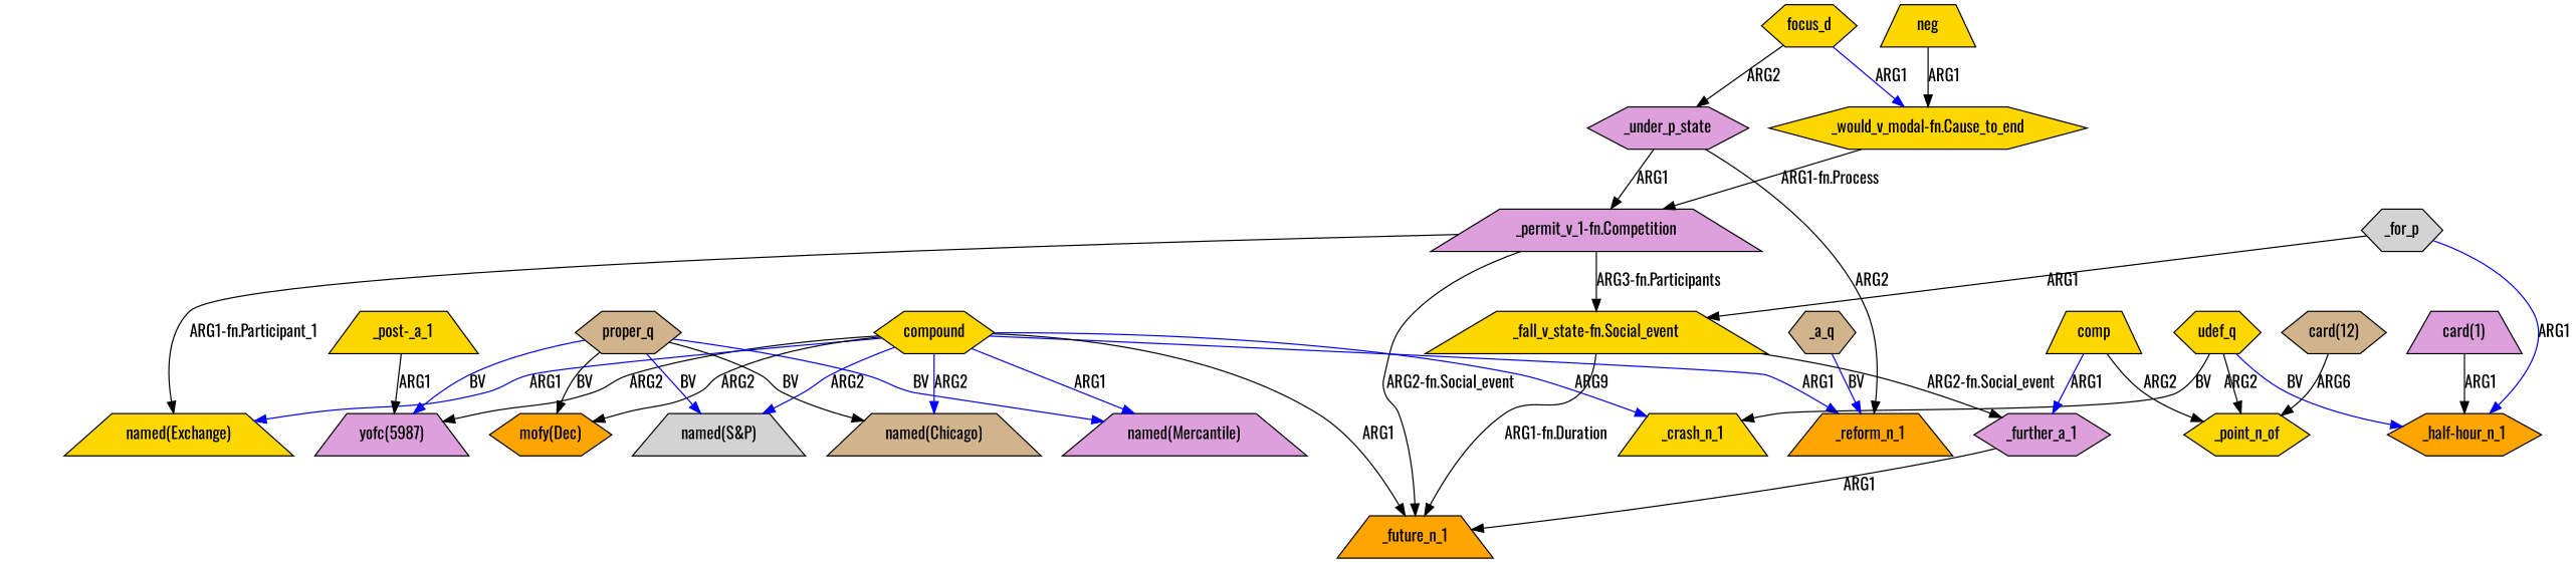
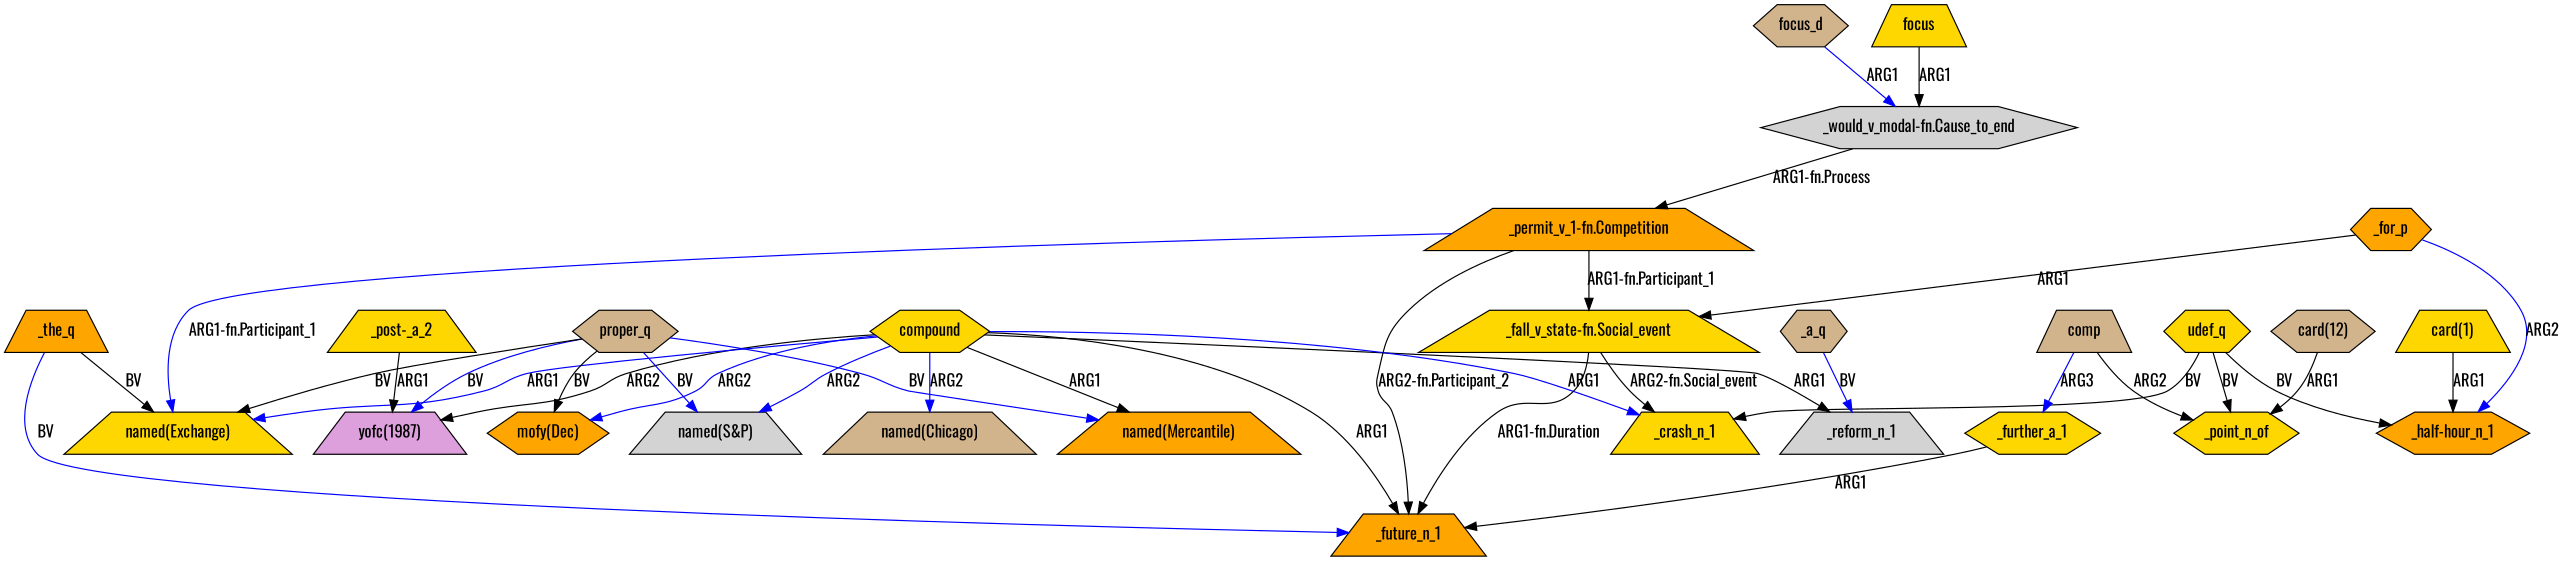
  digraph {
    fontname=Oswald
    node [fillcolor=gold fontname=Oswald shape=trapezium style=filled]
    edge [color=black fontname=Oswald]
    compound [shape=hexagon]
    "named(S&P)" [fillcolor=lightgrey]
-   "yofc(1987)" [fillcolor=plum label="yofc(5987)"]
+   "yofc(1987)" [fillcolor=plum]
    "named(Exchange)"
-   _reform_n_1 [fillcolor=orange]
+   _reform_n_1 [fillcolor=lightgrey]
    _crash_n_1
    _future_n_1 [fillcolor=orange]
    "mofy(Dec)" [fillcolor=orange shape=hexagon]
    "named(Chicago)" [fillcolor=tan]
-   "named(Mercantile)" [fillcolor=plum]
+   "named(Mercantile)" [fillcolor=orange]
    "_half-hour_n_1" [fillcolor=orange shape=hexagon]
-   "card(1)" [fillcolor=plum]
+   "card(1)"
    udef_q [shape=hexagon]
    _point_n_of [shape=hexagon]
+   _the_q [fillcolor=orange]
    _a_q [fillcolor=tan shape=hexagon]
-   "_post-_a_1"
-   "_would_v_modal-fn.Cause_to_end" [shape=hexagon]
-   "_permit_v_1-fn.Competition" [fillcolor=plum]
+   "_post-_a_1" [label="_post-_a_2"]
+   "_would_v_modal-fn.Cause_to_end" [fillcolor=lightgrey shape=hexagon]
+   "_permit_v_1-fn.Competition" [fillcolor=orange]
    "_fall_v_state-fn.Social_event"
-   _further_a_1 [fillcolor=plum shape=hexagon]
+   _further_a_1 [shape=hexagon]
    proper_q [fillcolor=tan shape=hexagon]
-   _for_p [fillcolor=lightgrey shape=hexagon]
+   _for_p [fillcolor=orange shape=hexagon]
    "card(12)" [fillcolor=tan shape=hexagon]
-   focus_d [shape=hexagon]
-   _under_p_state [fillcolor=plum shape=hexagon]
-   comp
-   neg
+   focus_d [fillcolor=tan shape=hexagon]
+   comp [fillcolor=tan]
+   neg [label=focus]
    compound -> "named(S&P)" [color=blue label=ARG2]
    compound -> "yofc(1987)" [label=ARG2]
    compound -> "named(Exchange)" [color=blue label=ARG1]
-   compound -> _reform_n_1 [color=blue label=ARG1]
-   compound -> _crash_n_1 [color=blue label=ARG9]
+   compound -> _reform_n_1 [label=ARG1]
+   compound -> _crash_n_1 [color=blue label=ARG1]
    compound -> _future_n_1 [label=ARG1]
-   compound -> "mofy(Dec)" [label=ARG2]
+   compound -> "mofy(Dec)" [color=blue label=ARG2]
    compound -> "named(Chicago)" [color=blue label=ARG2]
-   compound -> "named(Mercantile)" [color=blue label=ARG1]
+   compound -> "named(Mercantile)" [label=ARG1]
    "card(1)" -> "_half-hour_n_1" [label=ARG1]
    udef_q -> _crash_n_1 [label=BV]
-   udef_q -> "_half-hour_n_1" [color=blue label=BV]
-   udef_q -> _point_n_of [label=ARG2]
+   udef_q -> "_half-hour_n_1" [label=BV]
+   udef_q -> _point_n_of [label=BV]
+   _the_q -> "named(Exchange)" [label=BV]
+   _the_q -> _future_n_1 [color=blue label=BV]
    _a_q -> _reform_n_1 [color=blue label=BV]
    "_post-_a_1" -> "yofc(1987)" [label=ARG1]
    "_would_v_modal-fn.Cause_to_end" -> "_permit_v_1-fn.Competition" [label="ARG1-fn.Process"]
-   "_permit_v_1-fn.Competition" -> "named(Exchange)" [label="ARG1-fn.Participant_1"]
-   "_permit_v_1-fn.Competition" -> _future_n_1 [label="ARG2-fn.Social_event"]
-   "_permit_v_1-fn.Competition" -> "_fall_v_state-fn.Social_event" [label="ARG3-fn.Participants"]
+   "_permit_v_1-fn.Competition" -> "named(Exchange)" [color=blue label="ARG1-fn.Participant_1"]
+   "_permit_v_1-fn.Competition" -> _future_n_1 [label="ARG2-fn.Participant_2"]
+   "_permit_v_1-fn.Competition" -> "_fall_v_state-fn.Social_event" [label="ARG1-fn.Participant_1"]
    "_fall_v_state-fn.Social_event" -> _future_n_1 [label="ARG1-fn.Duration"]
-   "_fall_v_state-fn.Social_event" -> _further_a_1 [label="ARG2-fn.Social_event"]
+   "_fall_v_state-fn.Social_event" -> _crash_n_1 [label="ARG2-fn.Social_event"]
    _further_a_1 -> _future_n_1 [label=ARG1]
    proper_q -> "named(S&P)" [color=blue label=BV]
    proper_q -> "yofc(1987)" [color=blue label=BV]
    proper_q -> "mofy(Dec)" [label=BV]
-   proper_q -> "named(Chicago)" [label=BV]
+   proper_q -> "named(Exchange)" [label=BV]
    proper_q -> "named(Mercantile)" [color=blue label=BV]
-   _for_p -> "_half-hour_n_1" [color=blue label=ARG1]
+   _for_p -> "_half-hour_n_1" [color=blue label=ARG2]
    _for_p -> "_fall_v_state-fn.Social_event" [label=ARG1]
-   "card(12)" -> _point_n_of [label=ARG6]
+   "card(12)" -> _point_n_of [label=ARG1]
    focus_d -> "_would_v_modal-fn.Cause_to_end" [color=blue label=ARG1]
-   focus_d -> _under_p_state [label=ARG2]
-   _under_p_state -> _reform_n_1 [label=ARG2]
-   _under_p_state -> "_permit_v_1-fn.Competition" [label=ARG1]
    comp -> _point_n_of [label=ARG2]
-   comp -> _further_a_1 [color=blue label=ARG1]
+   comp -> _further_a_1 [color=blue label=ARG3]
    neg -> "_would_v_modal-fn.Cause_to_end" [label=ARG1]
  }
